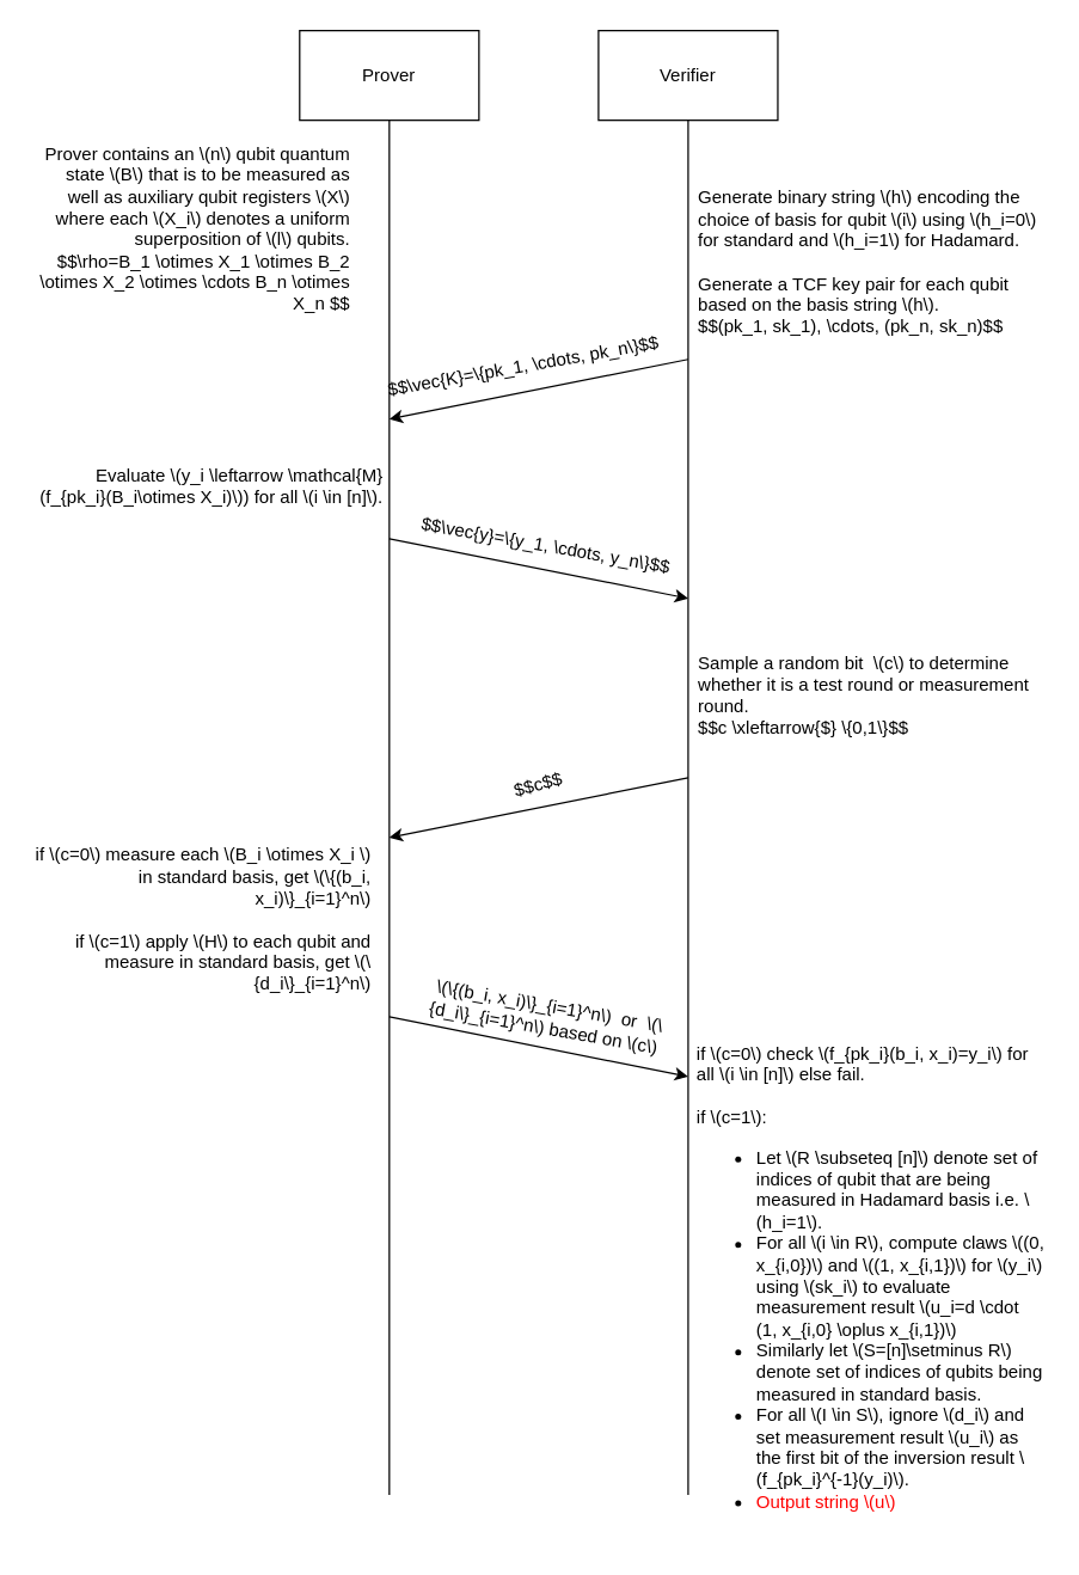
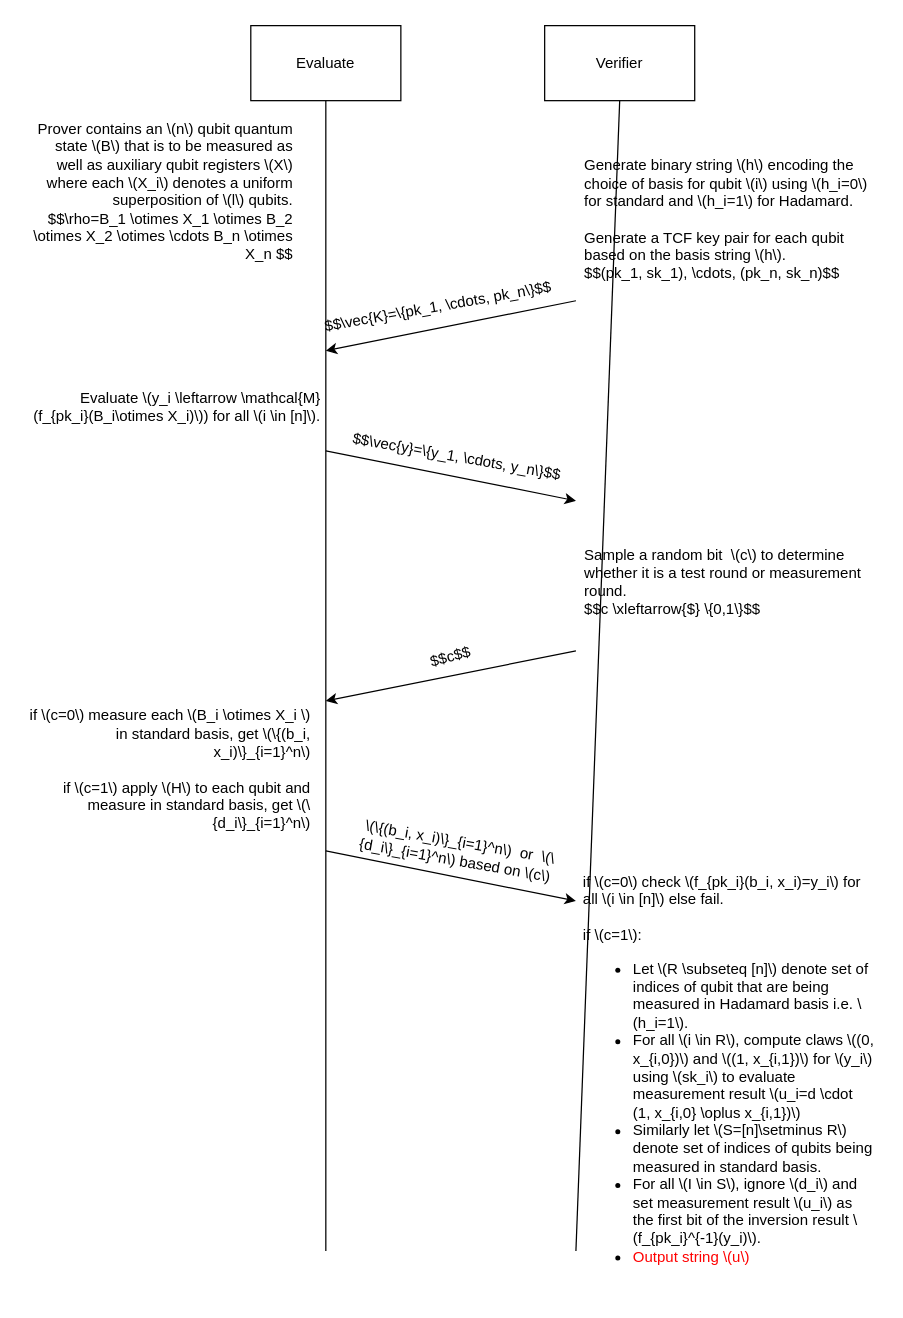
  <mxCell id="0" />
  <mxCell id="1" parent="0" />
- <mxCell id="2" value="Prover" style="rounded=0;whiteSpace=wrap;html=1;" vertex="1" parent="1"><mxGeometry x="200" y="20" width="120" height="60" as="geometry" /></mxCell>
- <mxCell id="3" value="Verifier" style="rounded=0;whiteSpace=wrap;html=1;" vertex="1" parent="1"><mxGeometry x="400" y="20" width="120" height="60" as="geometry" /></mxCell>
+ <mxCell id="2" value="Evaluate" style="rounded=0;whiteSpace=wrap;html=1;" vertex="1" parent="1"><mxGeometry x="200" y="20" width="120" height="60" as="geometry" /></mxCell>
+ <mxCell id="3" value="Verifier" style="rounded=0;whiteSpace=wrap;html=1;" vertex="1" parent="1"><mxGeometry x="435" y="20" width="120" height="60" as="geometry" /></mxCell>
  <mxCell id="4" value="" style="endArrow=none;html=1;rounded=0;entryX=0.5;entryY=1;entryDx=0;entryDy=0;" edge="1" parent="1" target="2"><mxGeometry width="50" height="50" relative="1" as="geometry"><mxPoint x="260" y="1000" as="sourcePoint" /><mxPoint x="260" y="130" as="targetPoint" /></mxGeometry></mxCell>
  <mxCell id="5" value="" style="endArrow=none;html=1;rounded=0;entryX=0.5;entryY=1;entryDx=0;entryDy=0;" edge="1" parent="1" target="3"><mxGeometry width="50" height="50" relative="1" as="geometry"><mxPoint x="460" y="1000" as="sourcePoint" /><mxPoint x="459.5" y="130" as="targetPoint" /></mxGeometry></mxCell>
  <mxCell id="6" value="" style="endArrow=classic;html=1;rounded=0;" edge="1" parent="1"><mxGeometry width="50" height="50" relative="1" as="geometry"><mxPoint x="460" y="240" as="sourcePoint" /><mxPoint x="260" y="280" as="targetPoint" /></mxGeometry></mxCell>
  <mxCell id="7" value="$$\vec{K}=\{pk_1, \cdots, pk_n\}$$" style="text;html=1;strokeColor=none;fillColor=none;align=center;verticalAlign=middle;whiteSpace=wrap;rounded=0;rotation=-10;" vertex="1" parent="1"><mxGeometry x="235" y="230" width="230" height="30" as="geometry" /></mxCell>
  <mxCell id="8" value="Generate binary string \(h\) encoding the choice of basis for qubit \(i\) using \(h_i=0\) for standard and \(h_i=1\) for Hadamard.&lt;br&gt;&lt;br&gt;Generate a TCF key pair for each qubit based on the basis string \(h\). &lt;br&gt;$$(pk_1, sk_1), \cdots, (pk_n, sk_n)$$&amp;nbsp;" style="text;html=1;strokeColor=none;fillColor=none;align=left;verticalAlign=middle;whiteSpace=wrap;rounded=0;" vertex="1" parent="1"><mxGeometry x="465" y="140" width="235" height="70" as="geometry" /></mxCell>
  <mxCell id="9" value="&lt;div style=&quot;text-align: right;&quot;&gt;Prover contains an \(n\) qubit quantum state \(B\) that is to be measured as well as auxiliary qubit registers \(X\) where each \(X_i\) denotes a uniform superposition of \(l\) qubits.&lt;/div&gt;&lt;div style=&quot;&quot;&gt;&lt;div style=&quot;text-align: right;&quot;&gt;$$\rho=B_1 \otimes X_1 \otimes B_2 \otimes X_2 \otimes \cdots B_n \otimes X_n $$&lt;/div&gt;&lt;div style=&quot;&quot;&gt;&lt;br&gt;&lt;/div&gt;&lt;/div&gt;" style="text;html=1;strokeColor=none;fillColor=none;align=center;verticalAlign=middle;whiteSpace=wrap;rounded=0;" vertex="1" parent="1"><mxGeometry x="20" y="40" width="215" height="240" as="geometry" /></mxCell>
  <mxCell id="10" value="&lt;div style=&quot;&quot;&gt;Evaluate \(y_i \leftarrow \mathcal{M}(f_{pk_i}(B_i\otimes X_i)\)) for all \(i \in [n]\).&lt;/div&gt;" style="text;html=1;strokeColor=none;fillColor=none;align=right;verticalAlign=middle;whiteSpace=wrap;rounded=0;" vertex="1" parent="1"><mxGeometry x="20" y="290" width="237.5" height="70" as="geometry" /></mxCell>
  <mxCell id="11" value="" style="endArrow=classic;html=1;rounded=0;" edge="1" parent="1"><mxGeometry width="50" height="50" relative="1" as="geometry"><mxPoint x="260" y="360" as="sourcePoint" /><mxPoint x="460" y="400" as="targetPoint" /></mxGeometry></mxCell>
  <mxCell id="12" value="$$\vec{y}=\{y_1, \cdots, y_n\}$$" style="text;html=1;strokeColor=none;fillColor=none;align=center;verticalAlign=middle;whiteSpace=wrap;rounded=0;rotation=10;" vertex="1" parent="1"><mxGeometry x="250" y="350" width="230" height="30" as="geometry" /></mxCell>
  <mxCell id="13" value="Sample a random bit &amp;nbsp;\(c\) to determine whether it is a test round or measurement round.&lt;br&gt;$$c \xleftarrow{$} \{0,1\}$$" style="text;html=1;strokeColor=none;fillColor=none;align=left;verticalAlign=middle;whiteSpace=wrap;rounded=0;" vertex="1" parent="1"><mxGeometry x="465" y="430" width="235" height="70" as="geometry" /></mxCell>
  <mxCell id="14" value="" style="endArrow=classic;html=1;rounded=0;" edge="1" parent="1"><mxGeometry width="50" height="50" relative="1" as="geometry"><mxPoint x="460" y="520" as="sourcePoint" /><mxPoint x="260" y="560" as="targetPoint" /></mxGeometry></mxCell>
  <mxCell id="15" value="$$c$$" style="text;html=1;strokeColor=none;fillColor=none;align=center;verticalAlign=middle;whiteSpace=wrap;rounded=0;rotation=-15;" vertex="1" parent="1"><mxGeometry x="330" y="510" width="60" height="30" as="geometry" /></mxCell>
  <mxCell id="16" value="&lt;div style=&quot;&quot;&gt;if \(c=0\) measure each \(B_i \otimes X_i \) in standard basis, get \(\{(b_i, x_i)\}_{i=1}^n\)&lt;/div&gt;&lt;div style=&quot;&quot;&gt;&lt;br&gt;&lt;/div&gt;&lt;span style=&quot;&quot;&gt;&lt;div style=&quot;&quot;&gt;if \(c=1\) apply \(H\) to each qubit and measure in standard basis, get \(\{d_i\}_{i=1}^n\)&lt;/div&gt;&lt;/span&gt;" style="text;html=1;strokeColor=none;fillColor=none;align=right;verticalAlign=middle;whiteSpace=wrap;rounded=0;" vertex="1" parent="1"><mxGeometry x="20" y="510" width="230" height="210" as="geometry" /></mxCell>
  <mxCell id="17" value="" style="endArrow=classic;html=1;rounded=0;" edge="1" parent="1"><mxGeometry width="50" height="50" relative="1" as="geometry"><mxPoint x="260" y="680" as="sourcePoint" /><mxPoint x="460" y="720" as="targetPoint" /></mxGeometry></mxCell>
  <mxCell id="18" value="&amp;nbsp;\(\{(b_i, x_i)\}_{i=1}^n\) &amp;nbsp;or&amp;nbsp;&amp;nbsp;\(\{d_i\}_{i=1}^n\) based on \(c\)" style="text;html=1;strokeColor=none;fillColor=none;align=center;verticalAlign=middle;whiteSpace=wrap;rounded=0;rotation=10;" vertex="1" parent="1"><mxGeometry x="280" y="630" width="170" height="100" as="geometry" /></mxCell>
  <mxCell id="19" value="&lt;div style=&quot;text-align: left;&quot;&gt;if \(c=0\) check \(f_{pk_i}(b_i, x_i)=y_i\) for all \(i \in [n]\) else fail.&lt;/div&gt;&lt;div style=&quot;text-align: left;&quot;&gt;&lt;br&gt;&lt;/div&gt;&lt;div style=&quot;text-align: left;&quot;&gt;if \(c=1\):&lt;/div&gt;&lt;div style=&quot;text-align: left;&quot;&gt;&lt;ul&gt;&lt;li&gt;Let \(R \subseteq [n]\) denote set of indices of qubit that are being measured in Hadamard basis i.e. \(h_i=1\).&lt;/li&gt;&lt;li&gt;For all \(i \in R\), compute claws \((0, x_{i,0})\) and \((1, x_{i,1})\) for \(y_i\) using \(sk_i\) to evaluate measurement result \(u_i=d \cdot (1, x_{i,0} \oplus x_{i,1})\)&lt;/li&gt;&lt;li&gt;Similarly let \(S=[n]\setminus R\) denote set of indices of qubits being measured in standard basis.&lt;/li&gt;&lt;li&gt;For all \(I \in S\), ignore \(d_i\) and set measurement result \(u_i\) as the first bit of the inversion result \(f_{pk_i}^{-1}(y_i)\).&lt;/li&gt;&lt;li&gt;&lt;font color=&quot;#ff0000&quot;&gt;Output string \(u\)&lt;/font&gt;&lt;/li&gt;&lt;/ul&gt;&lt;/div&gt;&lt;br&gt;&lt;div style=&quot;text-align: left;&quot;&gt;&lt;br&gt;&lt;/div&gt;" style="text;html=1;strokeColor=none;fillColor=none;align=center;verticalAlign=middle;whiteSpace=wrap;rounded=0;" vertex="1" parent="1"><mxGeometry x="465" y="760" width="235" height="230" as="geometry" /></mxCell>
